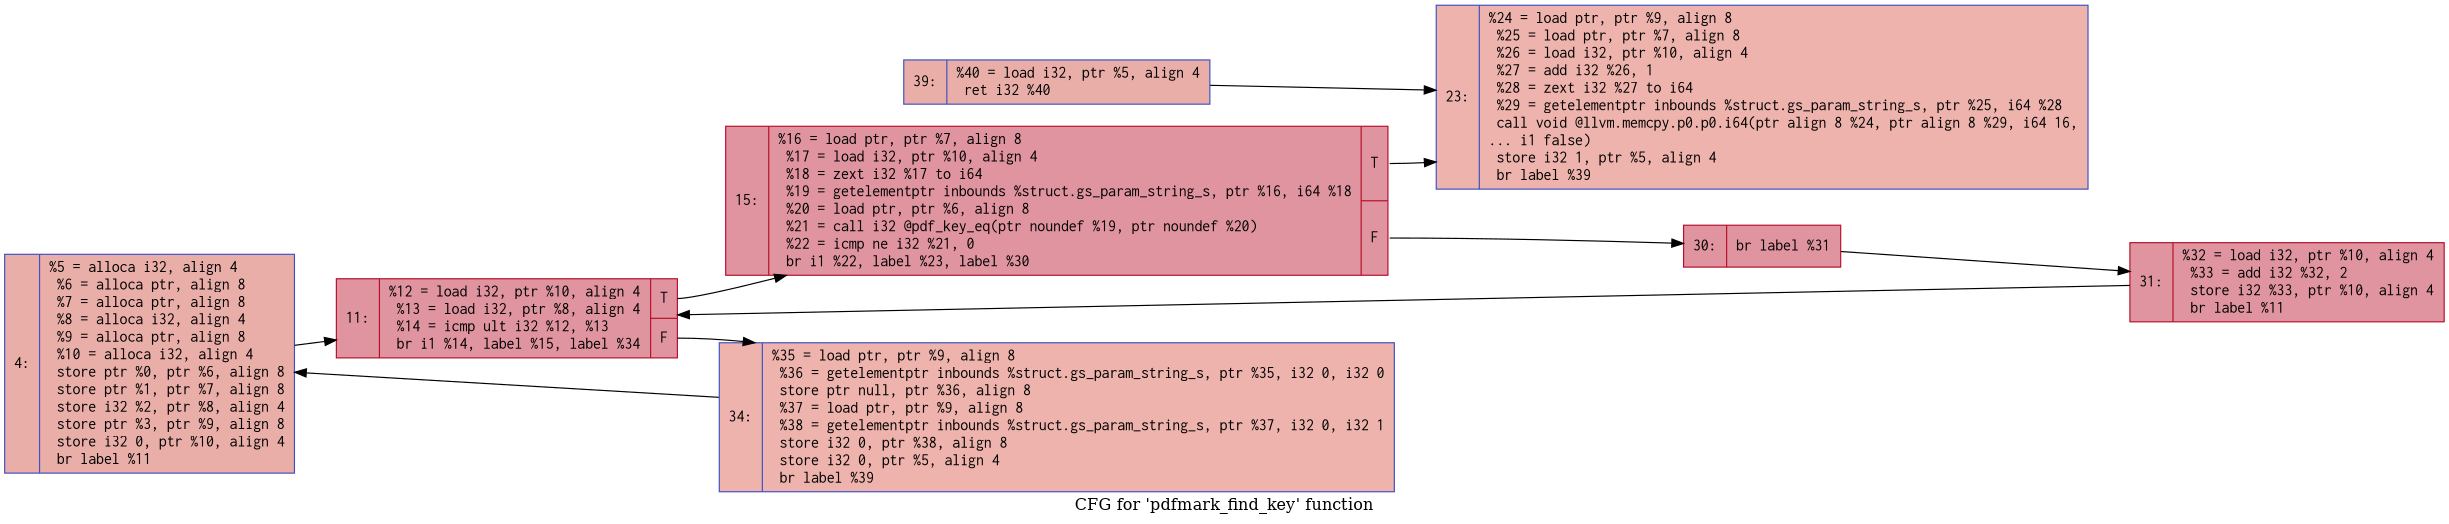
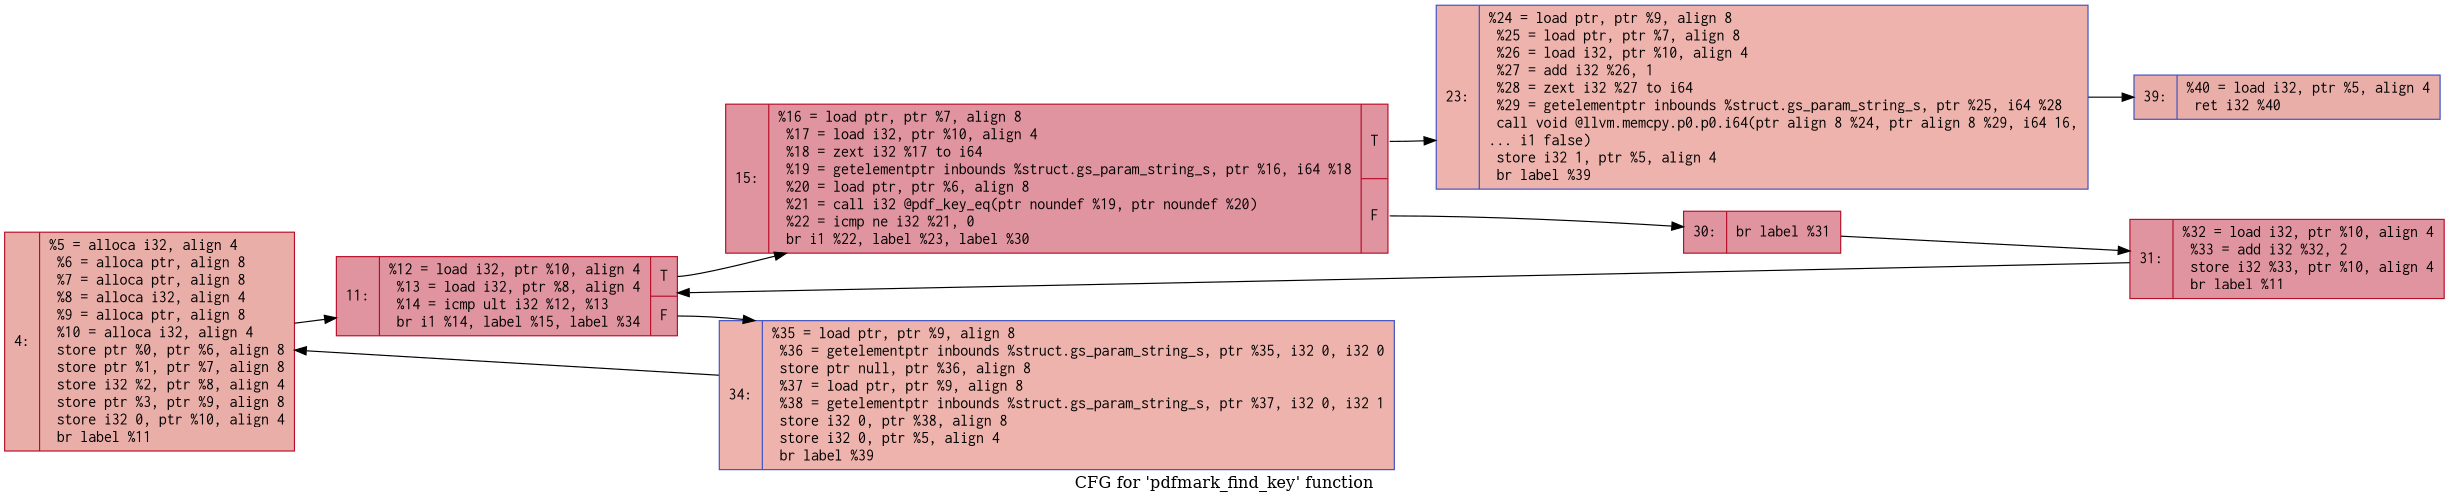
  digraph {
    label="CFG for 'pdfmark_find_key' function"
    rankdir=LR
    node [color="#3d50c3ff" fillcolor="#b70d2870" fontname=Courier shape=record style=filled]
-   n1 [fillcolor="#d0473d70" label="{4:\l|  %5 = alloca i32, align 4\l  %6 = alloca ptr, align 8\l  %7 = alloca ptr, align 8\l  %8 = alloca i32, align 4\l  %9 = alloca ptr, align 8\l  %10 = alloca i32, align 4\l  store ptr %0, ptr %6, align 8\l  store ptr %1, ptr %7, align 8\l  store i32 %2, ptr %8, align 4\l  store ptr %3, ptr %9, align 8\l  store i32 0, ptr %10, align 4\l  br label %11\l}"]
+   n1 [color="#b70d28ff" fillcolor="#d0473d70" label="{4:\l|  %5 = alloca i32, align 4\l  %6 = alloca ptr, align 8\l  %7 = alloca ptr, align 8\l  %8 = alloca i32, align 4\l  %9 = alloca ptr, align 8\l  %10 = alloca i32, align 4\l  store ptr %0, ptr %6, align 8\l  store ptr %1, ptr %7, align 8\l  store i32 %2, ptr %8, align 4\l  store ptr %3, ptr %9, align 8\l  store i32 0, ptr %10, align 4\l  br label %11\l}"]
    n2 [color="#b70d28ff" label="{11:\l|  %12 = load i32, ptr %10, align 4\l  %13 = load i32, ptr %8, align 4\l  %14 = icmp ult i32 %12, %13\l  br i1 %14, label %15, label %34\l|{<s0>T|<s1>F}}"]
    n3 [color="#b70d28ff" label="{15:\l|  %16 = load ptr, ptr %7, align 8\l  %17 = load i32, ptr %10, align 4\l  %18 = zext i32 %17 to i64\l  %19 = getelementptr inbounds %struct.gs_param_string_s, ptr %16, i64 %18\l  %20 = load ptr, ptr %6, align 8\l  %21 = call i32 @pdf_key_eq(ptr noundef %19, ptr noundef %20)\l  %22 = icmp ne i32 %21, 0\l  br i1 %22, label %23, label %30\l|{<s0>T|<s1>F}}"]
    n4 [fillcolor="#d6524470" label="{34:\l|  %35 = load ptr, ptr %9, align 8\l  %36 = getelementptr inbounds %struct.gs_param_string_s, ptr %35, i32 0, i32 0\l  store ptr null, ptr %36, align 8\l  %37 = load ptr, ptr %9, align 8\l  %38 = getelementptr inbounds %struct.gs_param_string_s, ptr %37, i32 0, i32 1\l  store i32 0, ptr %38, align 8\l  store i32 0, ptr %5, align 4\l  br label %39\l}"]
    n5 [fillcolor="#d6524470" label="{23:\l|  %24 = load ptr, ptr %9, align 8\l  %25 = load ptr, ptr %7, align 8\l  %26 = load i32, ptr %10, align 4\l  %27 = add i32 %26, 1\l  %28 = zext i32 %27 to i64\l  %29 = getelementptr inbounds %struct.gs_param_string_s, ptr %25, i64 %28\l  call void @llvm.memcpy.p0.p0.i64(ptr align 8 %24, ptr align 8 %29, i64 16,\l... i1 false)\l  store i32 1, ptr %5, align 4\l  br label %39\l}"]
    n6 [color="#b70d28ff" label="{30:\l|  br label %31\l}"]
    n7 [fillcolor="#d0473d70" label="{39:\l|  %40 = load i32, ptr %5, align 4\l  ret i32 %40\l}"]
    n8 [color="#b70d28ff" label="{31:\l|  %32 = load i32, ptr %10, align 4\l  %33 = add i32 %32, 2\l  store i32 %33, ptr %10, align 4\l  br label %11\l}"]
    n1 -> n2
    n2 -> n3 [tailport=s0]
    n2 -> n4 [tailport=s1]
    n3 -> n5 [tailport=s0]
    n3 -> n6 [tailport=s1]
    n4 -> n1
-   n7 -> n5
+   n5 -> n7
    n6 -> n8
    n8 -> n2
  }
